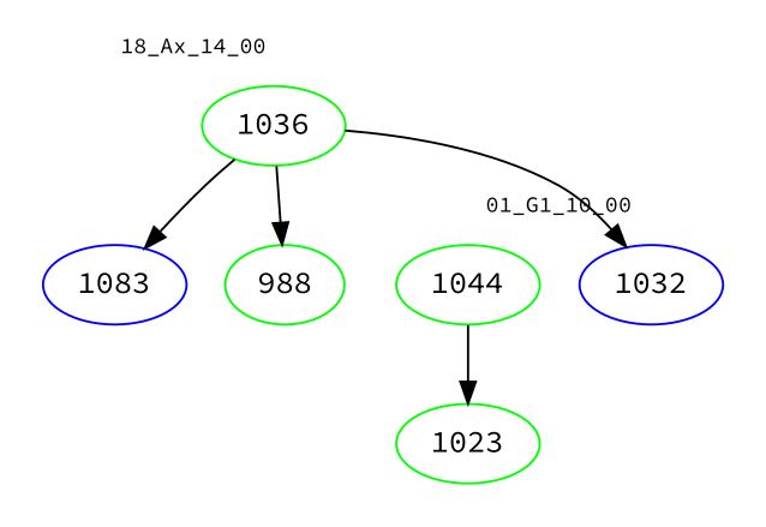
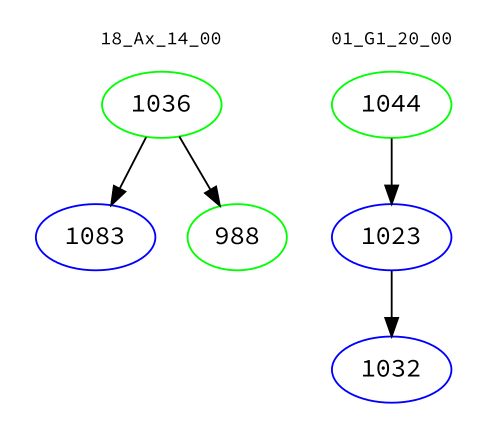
  digraph {
    fontname="Source Code Pro"
    node [color=green fontname="Source Code Pro"]
    edge [color=black fontname="Source Code Pro"]
    n1 [label=1036]
    n2 [color=blue label=1083]
    n3 [label=988]
-   n4 [label=1023]
+   n4 [color=blue label=1023]
    n5 [color=blue label=1032]
    n6 [label=1044]
    subgraph cluster_1 {
      color=white
      fontsize=10
      label="18_Ax_14_00"
      n1
      n2
      n3
    }
    subgraph cluster_2 {
      color=white
      fontsize=10
-     label="01_G1_10_00"
+     label="01_G1_20_00"
      n4
      n5
      n6
    }
    n1 -> n2
    n1 -> n3
-   n1 -> n5
+   n4 -> n5
    n6 -> n4
  }
